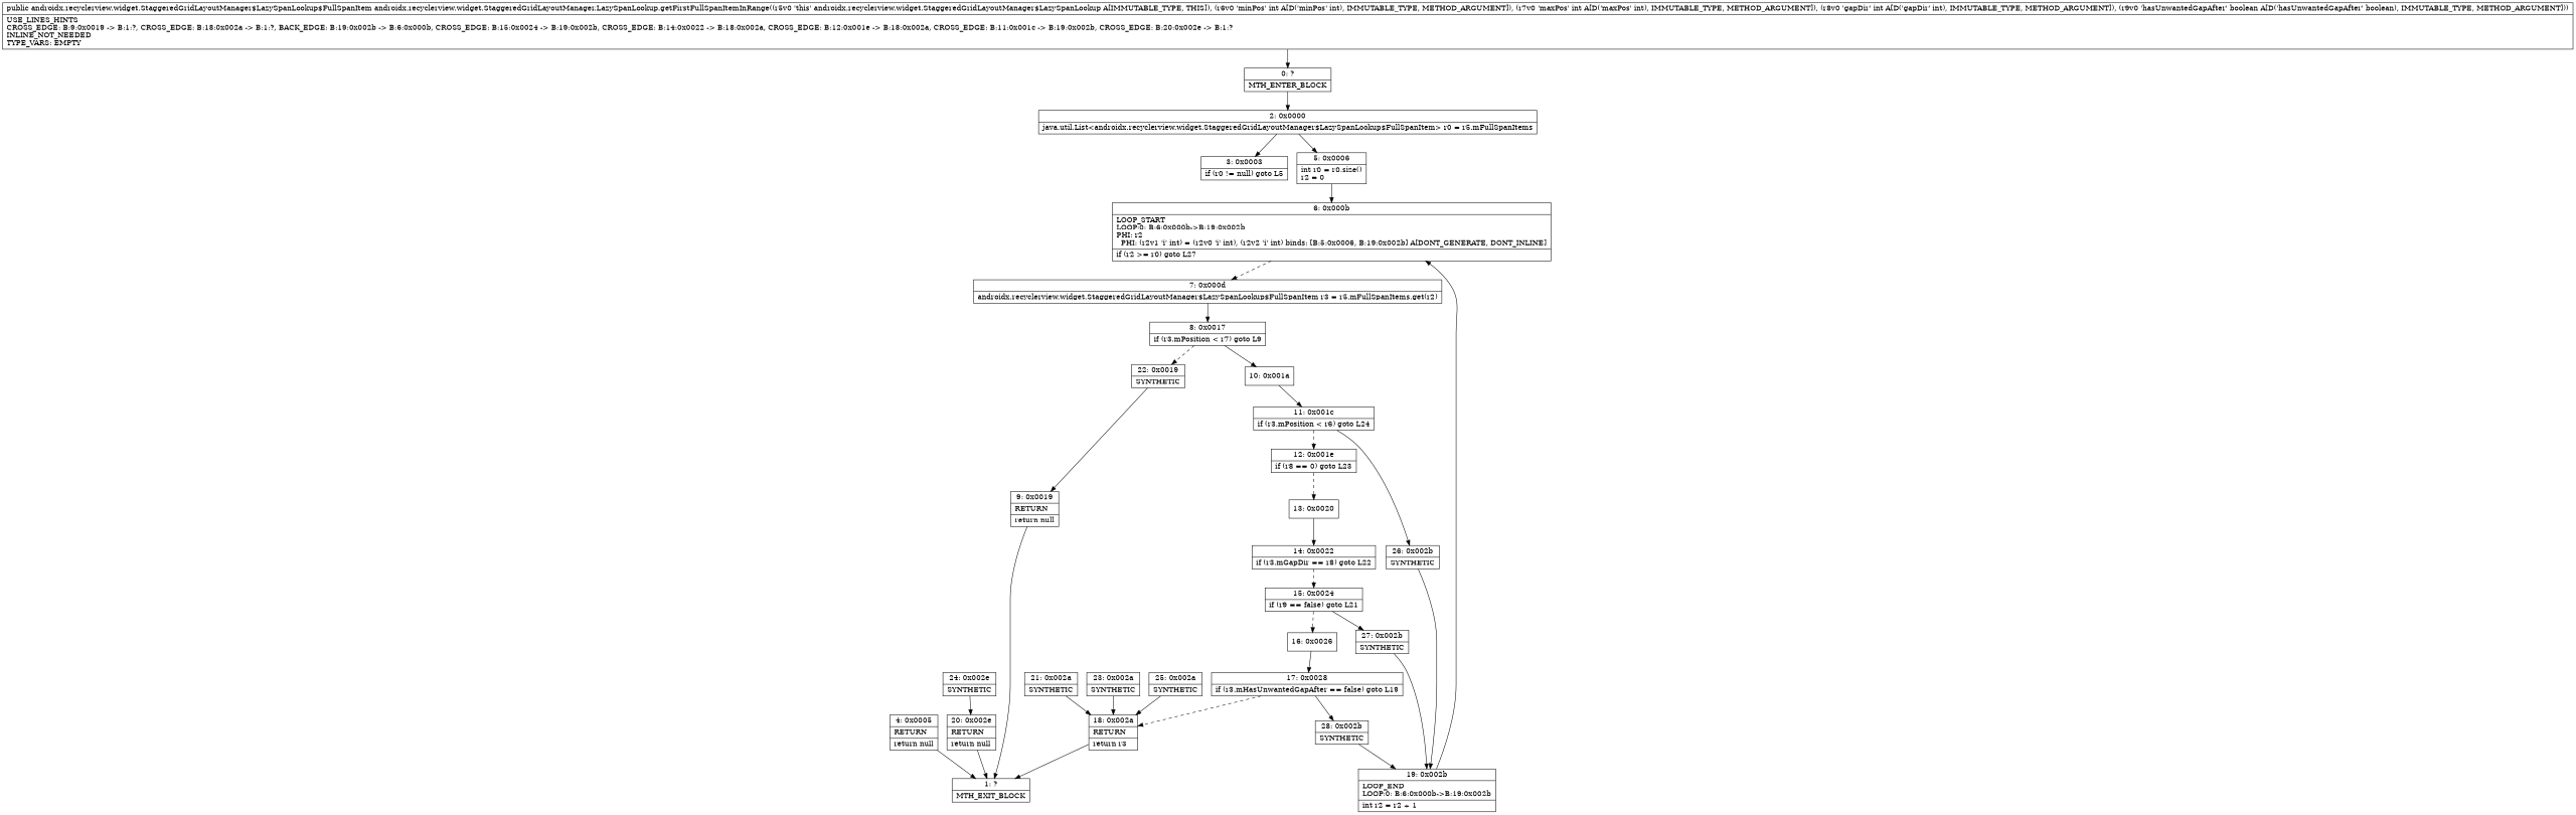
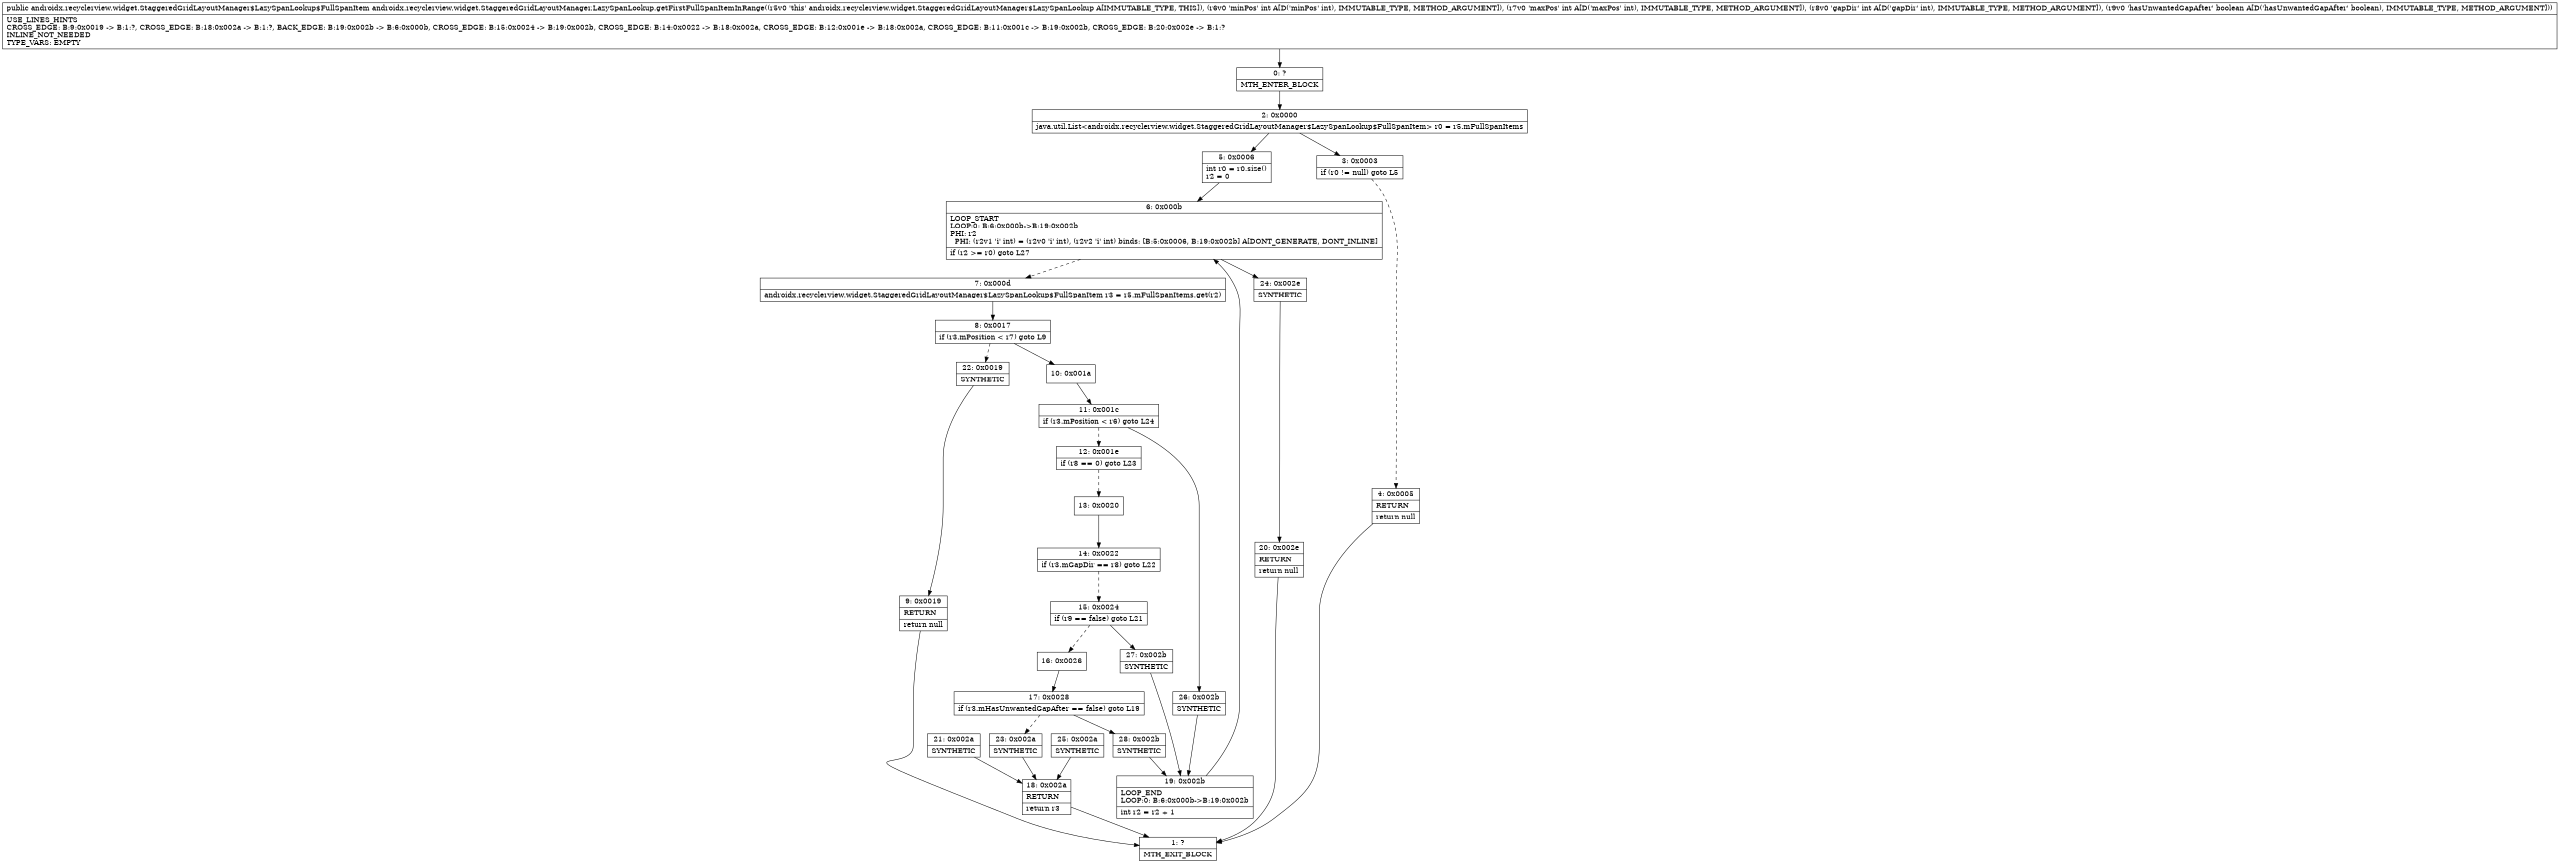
  digraph {
    node [shape=record]
    n1 [label="{0\:\ ?|MTH_ENTER_BLOCK\l}"]
    n2 [label="{2\:\ 0x0000|java.util.List\<androidx.recyclerview.widget.StaggeredGridLayoutManager$LazySpanLookup$FullSpanItem\> r0 = r5.mFullSpanItems\l}"]
    n3 [label="{3\:\ 0x0003|if (r0 != null) goto L5\l}"]
    n4 [label="{5\:\ 0x0006|int r0 = r0.size()\lr2 = 0\l}"]
    n5 [label="{4\:\ 0x0005|RETURN\l|return null\l}"]
    n6 [label="{1\:\ ?|MTH_EXIT_BLOCK\l}"]
    n7 [label="{6\:\ 0x000b|LOOP_START\lLOOP:0: B:6:0x000b\-\>B:19:0x002b\lPHI: r2 \l  PHI: (r2v1 'i' int) = (r2v0 'i' int), (r2v2 'i' int) binds: [B:5:0x0006, B:19:0x002b] A[DONT_GENERATE, DONT_INLINE]\l|if (r2 \>= r0) goto L27\l}"]
    n8 [label="{7\:\ 0x000d|androidx.recyclerview.widget.StaggeredGridLayoutManager$LazySpanLookup$FullSpanItem r3 = r5.mFullSpanItems.get(r2)\l}"]
    n9 [label="{24\:\ 0x002e|SYNTHETIC\l}"]
    n10 [label="{8\:\ 0x0017|if (r3.mPosition \< r7) goto L9\l}"]
    n11 [label="{20\:\ 0x002e|RETURN\l|return null\l}"]
    n12 [label="{10\:\ 0x001a}"]
    n13 [label="{22\:\ 0x0019|SYNTHETIC\l}"]
    n14 [label="{11\:\ 0x001c|if (r3.mPosition \< r6) goto L24\l}"]
    n15 [label="{9\:\ 0x0019|RETURN\l|return null\l}"]
    n16 [label="{12\:\ 0x001e|if (r8 == 0) goto L23\l}"]
    n17 [label="{26\:\ 0x002b|SYNTHETIC\l}"]
    n18 [label="{13\:\ 0x0020}"]
    n19 [label="{19\:\ 0x002b|LOOP_END\lLOOP:0: B:6:0x000b\-\>B:19:0x002b\l|int r2 = r2 + 1\l}"]
    n20 [label="{14\:\ 0x0022|if (r3.mGapDir == r8) goto L22\l}"]
    n21 [label="{25\:\ 0x002a|SYNTHETIC\l}"]
    n22 [label="{18\:\ 0x002a|RETURN\l|return r3\l}"]
    n23 [label="{15\:\ 0x0024|if (r9 == false) goto L21\l}"]
    n24 [label="{16\:\ 0x0026}"]
    n25 [label="{27\:\ 0x002b|SYNTHETIC\l}"]
    n26 [label="{21\:\ 0x002a|SYNTHETIC\l}"]
    n27 [label="{17\:\ 0x0028|if (r3.mHasUnwantedGapAfter == false) goto L19\l}"]
    n28 [label="{23\:\ 0x002a|SYNTHETIC\l}"]
    n29 [label="{28\:\ 0x002b|SYNTHETIC\l}"]
    n30 [label="{public androidx.recyclerview.widget.StaggeredGridLayoutManager$LazySpanLookup$FullSpanItem androidx.recyclerview.widget.StaggeredGridLayoutManager.LazySpanLookup.getFirstFullSpanItemInRange((r5v0 'this' androidx.recyclerview.widget.StaggeredGridLayoutManager$LazySpanLookup A[IMMUTABLE_TYPE, THIS]), (r6v0 'minPos' int A[D('minPos' int), IMMUTABLE_TYPE, METHOD_ARGUMENT]), (r7v0 'maxPos' int A[D('maxPos' int), IMMUTABLE_TYPE, METHOD_ARGUMENT]), (r8v0 'gapDir' int A[D('gapDir' int), IMMUTABLE_TYPE, METHOD_ARGUMENT]), (r9v0 'hasUnwantedGapAfter' boolean A[D('hasUnwantedGapAfter' boolean), IMMUTABLE_TYPE, METHOD_ARGUMENT]))  | USE_LINES_HINTS\lCROSS_EDGE: B:9:0x0019 \-\> B:1:?, CROSS_EDGE: B:18:0x002a \-\> B:1:?, BACK_EDGE: B:19:0x002b \-\> B:6:0x000b, CROSS_EDGE: B:15:0x0024 \-\> B:19:0x002b, CROSS_EDGE: B:14:0x0022 \-\> B:18:0x002a, CROSS_EDGE: B:12:0x001e \-\> B:18:0x002a, CROSS_EDGE: B:11:0x001c \-\> B:19:0x002b, CROSS_EDGE: B:20:0x002e \-\> B:1:?\lINLINE_NOT_NEEDED\lTYPE_VARS: EMPTY\l}"]
    n1 -> n2
    n2 -> n3
    n2 -> n4
+   n3 -> n5 [style=dashed]
    n4 -> n7
    n5 -> n6
    n7 -> n8 [style=dashed]
+   n7 -> n9
    n8 -> n10
    n9 -> n11
    n10 -> n12
    n10 -> n13 [style=dashed]
    n11 -> n6
    n12 -> n14
    n13 -> n15
    n14 -> n16 [style=dashed]
    n14 -> n17
    n15 -> n6
    n16 -> n18 [style=dashed]
    n17 -> n19
    n18 -> n20
    n19 -> n7
    n20 -> n23 [style=dashed]
    n21 -> n22
    n22 -> n6
    n23 -> n24 [style=dashed]
    n23 -> n25
    n24 -> n27
    n25 -> n19
    n26 -> n22
-   n27 -> n22 [style=dashed]
+   n27 -> n28 [style=dashed]
    n27 -> n29
    n28 -> n22
    n29 -> n19
    n30 -> n1
  }
